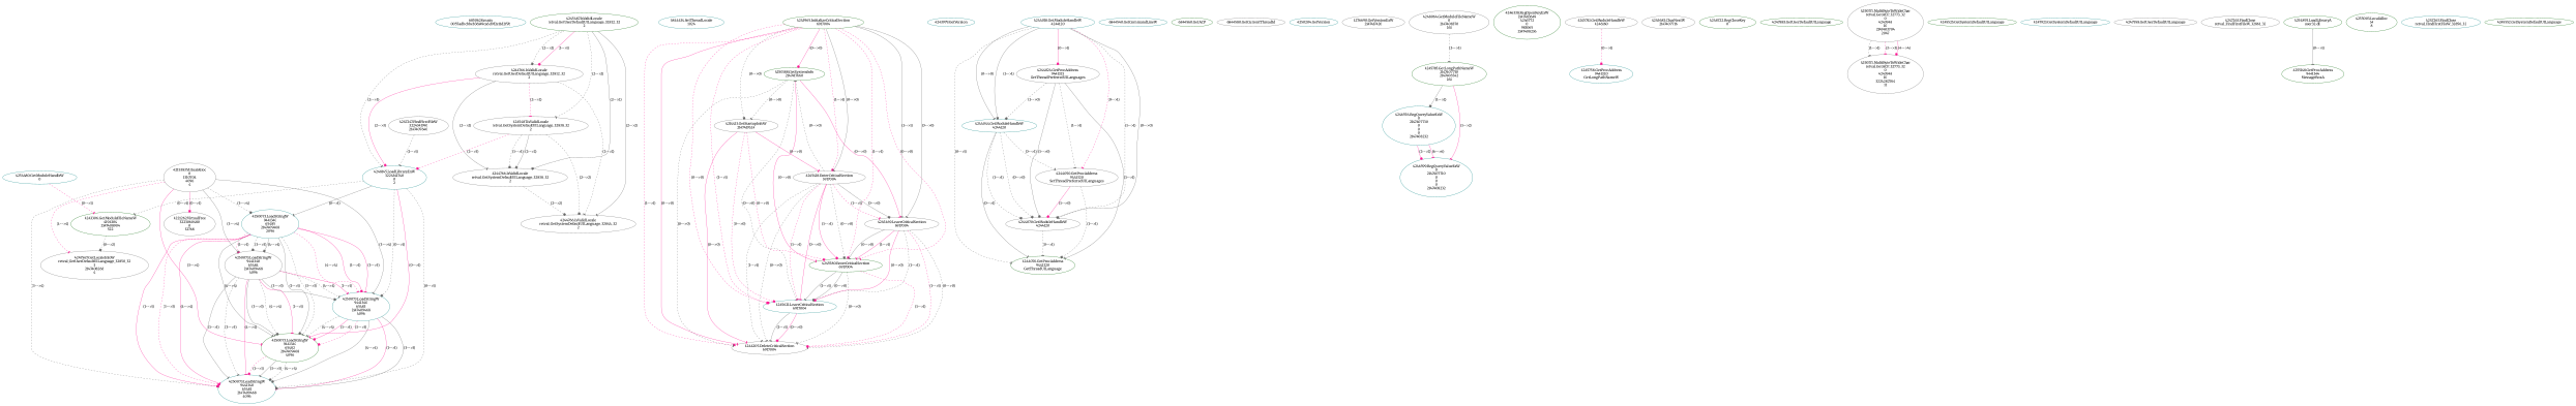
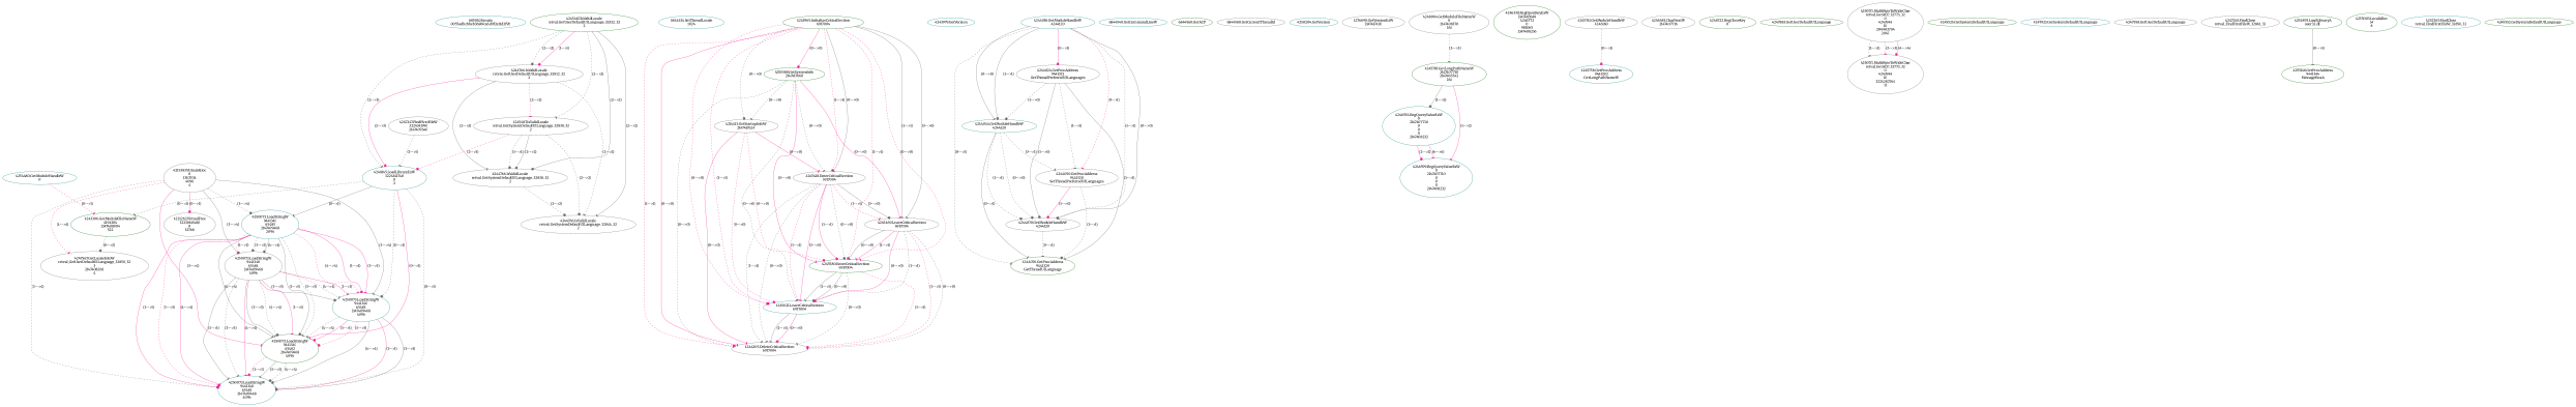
  digraph {
    fontname=Merriweather
    node [color=gray40 fontname=Merriweather]
    edge [arrowhead=tee color=gray40 fontname=Merriweather style=dashed]
    n1 [color=teal label="6850628.main\n0055adbcbbeb36149ca6d9f2e11d2f9b"]
    n2 [color=teal label="4254480.GetModuleHandleW\n0"]
    n3 [color=darkgreen label="4243306.GetModuleFileNameW\n4194304\n2147408904\n522"]
    n4 [label="4247567.GetLocaleInfoW\nretval_GetUserDefaultUILanguage_32850_32\n3\n2147408268\n4"]
    n5 [color=teal label="6844434.SetThreadLocale\n1024"]
    n6 [color=darkgreen label="4243965.InitializeCriticalSection\n6917004"]
    n7 [color=darkgreen label="4250188.GetSystemInfo\n2147417660"]
    n8 [label="4214413.GetStartupInfoW\n2147417624"]
    n9 [label="4245418.EnterCriticalSection\n6917004"]
    n10 [label="4245469.LeaveCriticalSection\n6917004"]
    n11 [color=darkgreen label="4245580.EnterCriticalSection\n6917004"]
    n12 [color=teal label="4245621.LeaveCriticalSection\n6917004"]
    n13 [label="4244205.DeleteCriticalSection\n6917004"]
    n14 [color=teal label="4243979.GetVersion\n"]
    n15 [color=teal label="4244018.GetModuleHandleW\n4244120"]
    n16 [label="4244024.GetProcAddress\n9441325\nGetThreadPreferredUILanguages"]
    n17 [color=teal label="4244044.GetModuleHandleW\n4244120"]
    n18 [label="4244050.GetProcAddress\n9441320\nSetThreadPreferredUILanguages"]
    n19 [label="4244070.GetModuleHandleW\n4244120"]
    n20 [color=darkgreen label="4244076.GetProcAddress\n9441320\nGetThreadUILanguage"]
    n21 [color=teal label="6844540.GetCommandLineW\n"]
    n22 [color=darkgreen label="6844560.GetACP\n"]
    n23 [label="6844580.GetCurrentThreadId\n"]
    n24 [color=teal label="4250204.GetVersion\n"]
    n25 [label="4276690.GetVersionExW\n2147417420"]
    n26 [label="4248064.GetModuleFileNameW\n0\n2147408370\n261"]
    n27 [color=darkgreen label="4245785.GetLongPathNameW\n2147407710\n2147406542\n261"]
    n28 [color=teal label="4246556.RegQueryValueExW\n0\n2147407710\n0\n0\n0\n2147408232"]
    n29 [color=teal label="4246599.RegQueryValueExW\n0\n2147407710\n0\n0\n0\n2147408232"]
    n30 [label="4215383.VirtualAlloc\n0\n1310704\n4096\n4"]
    n31 [color=teal label="4250073.LoadStringW\n9441340\n65485\n2147409468\n2096"]
    n32 [label="4250073.LoadStringW\n9441340\n65484\n2147409468\n4096"]
    n33 [color=teal label="4250073.LoadStringW\n9441340\n65483\n2147409468\n4096"]
    n34 [color=darkgreen label="4250073.LoadStringW\n9441340\n65482\n2147409468\n4096"]
    n35 [label="4221262.VirtualFree\n3223060480\n0\n32768"]
    n36 [color=teal label="4250073.LoadStringW\n9441340\n65481\n2147409468\n4096"]
    n37 [color=darkgreen label="4246338.RegOpenKeyExW\n2147483649\n4246772\n0\n983065\n2147408236"]
    n38 [label="4245741.GetModuleHandleW\n4246160"]
    n39 [color=teal label="4245758.GetProcAddress\n9441320\nGetLongPathNameW"]
    n40 [label="4245683.CharNextW\n2147407716"]
    n41 [color=darkgreen label="4246722.RegCloseKey\n0"]
    n42 [color=darkgreen label="4247883.GetUserDefaultUILanguage\n"]
    n43 [color=darkgreen label="4245487.IsValidLocale\nretval_GetUserDefaultUILanguage_32812_32\n2"]
    n44 [label="4244766.IsValidLocale\nretval_GetUserDefaultUILanguage_32812_32\n2"]
    n45 [label="4245487.IsValidLocale\nretval_GetSystemDefaultUILanguage_32838_32\n2"]
    n46 [color=teal label="4248145.LoadLibraryExW\n3224341740\n0\n2"]
    n47 [label="4244766.IsValidLocale\nretval_GetSystemDefaultUILanguage_32838_32\n2"]
    n48 [label="4244766.IsValidLocale\nretval_GetSystemDefaultUILanguage_32844_32\n2"]
    n49 [label="4250171.MultiByteToWideChar\nretval_GetACP_32773_32\n0\n4243948\n10\n2147403704\n2047"]
    n50 [label="4250171.MultiByteToWideChar\nretval_GetACP_32773_32\n0\n4243948\n10\n3224282764\n11"]
    n51 [color=darkgreen label="4245525.GetSystemDefaultUILanguage\n"]
    n52 [color=teal label="4247923.GetSystemDefaultUILanguage\n"]
    n53 [label="4247558.GetUserDefaultUILanguage\n"]
    n54 [label="4247247.FindFirstFileW\n3224341740\n2147407640"]
    n55 [label="4247263.FindClose\nretval_FindFirstFileW_32861_32"]
    n56 [color=darkgreen label="4254893.LoadLibraryA\nuser32.dll"]
    n57 [color=darkgreen label="4255148.GetProcAddress\n9441344\nMessageBoxA"]
    n58 [color=darkgreen label="4255003.LocalAlloc\n64\n8"]
    n59 [color=teal label="4247263.FindClose\nretval_FindFirstFileW_32856_32"]
    n60 [color=darkgreen label="4245552.GetSystemDefaultUILanguage\n"]
    n2 -> n3 [color=deeppink label="(0-->1)"]
    n3 -> n4 [arrowhead=box label="(0-->2)"]
    n6 -> n7 [arrowhead=box color=deeppink label="(0-->0)" style=solid]
    n6 -> n8 [arrowhead=box label="(0-->0)"]
    n6 -> n9 [arrowhead=box color=deeppink label="(1-->1)"]
    n6 -> n9 [label="(0-->0)" style=solid]
    n6 -> n10 [label="(1-->1)" style=solid]
    n6 -> n10 [label="(0-->0)" style=solid]
    n6 -> n11 [arrowhead=box color=deeppink label="(1-->1)"]
    n6 -> n11 [color=deeppink label="(0-->0)"]
    n6 -> n12 [arrowhead=box color=deeppink label="(1-->1)"]
    n6 -> n12 [arrowhead=box color=deeppink label="(0-->0)"]
    n6 -> n13 [arrowhead=box color=deeppink label="(1-->1)"]
    n6 -> n13 [color=deeppink label="(0-->0)" style=solid]
    n7 -> n8 [label="(0-->0)"]
-   n9 -> n7 [label="(0-->0)"]
+   n7 -> n9 [label="(0-->0)"]
    n7 -> n10 [color=deeppink label="(0-->0)" style=solid]
    n7 -> n11 [color=deeppink label="(0-->0)" style=solid]
    n7 -> n12 [label="(0-->0)"]
    n7 -> n13 [label="(0-->0)"]
    n8 -> n9 [color=deeppink label="(0-->0)" style=solid]
    n8 -> n11 [arrowhead=box color=deeppink label="(0-->0)"]
    n8 -> n12 [arrowhead=box color=deeppink label="(0-->0)"]
    n8 -> n13 [color=deeppink label="(0-->0)" style=solid]
    n9 -> n10 [color=deeppink label="(1-->1)"]
    n9 -> n10 [arrowhead=box label="(0-->0)" style=solid]
    n9 -> n11 [arrowhead=box color=deeppink label="(1-->1)" style=solid]
    n9 -> n11 [arrowhead=box label="(0-->0)"]
    n9 -> n12 [color=deeppink label="(1-->1)"]
    n9 -> n12 [color=deeppink label="(0-->0)" style=solid]
    n9 -> n13 [label="(1-->1)"]
    n9 -> n13 [label="(0-->0)"]
    n10 -> n11 [color=deeppink label="(1-->1)" style=solid]
    n10 -> n11 [label="(0-->0)" style=solid]
    n10 -> n12 [arrowhead=box label="(1-->1)"]
    n10 -> n12 [arrowhead=box color=deeppink label="(0-->0)" style=solid]
    n10 -> n13 [color=deeppink label="(1-->1)"]
    n10 -> n13 [label="(0-->0)"]
    n11 -> n12 [label="(1-->1)" style=solid]
    n11 -> n12 [label="(0-->0)" style=solid]
    n11 -> n13 [arrowhead=box color=deeppink label="(1-->1)"]
    n11 -> n13 [label="(0-->0)"]
    n12 -> n13 [label="(1-->1)" style=solid]
    n12 -> n13 [arrowhead=box color=deeppink label="(0-->0)" style=solid]
    n15 -> n16 [arrowhead=box color=deeppink label="(0-->1)" style=solid]
    n15 -> n17 [arrowhead=box label="(1-->1)" style=solid]
    n15 -> n17 [label="(0-->0)" style=solid]
    n15 -> n18 [color=deeppink label="(0-->1)"]
    n15 -> n19 [label="(1-->1)"]
    n15 -> n19 [arrowhead=box label="(0-->0)" style=solid]
    n15 -> n20 [label="(0-->1)"]
    n16 -> n17 [arrowhead=box label="(1-->0)"]
    n16 -> n18 [label="(1-->1)"]
    n16 -> n19 [arrowhead=box label="(1-->0)" style=solid]
    n16 -> n20 [label="(1-->1)" style=solid]
    n17 -> n18 [label="(0-->1)"]
    n17 -> n19 [arrowhead=box label="(1-->1)"]
    n17 -> n19 [arrowhead=box label="(0-->0)"]
    n17 -> n20 [label="(0-->1)" style=solid]
    n18 -> n19 [arrowhead=box color=deeppink label="(1-->0)" style=solid]
    n18 -> n20 [arrowhead=box label="(1-->1)"]
    n19 -> n20 [label="(0-->1)"]
    n26 -> n27 [label="(3-->3)"]
    n27 -> n28 [arrowhead=box label="(1-->2)" style=solid]
    n27 -> n29 [color=deeppink label="(1-->2)" style=solid]
    n28 -> n29 [arrowhead=box color=deeppink label="(2-->2)" style=solid]
    n28 -> n29 [color=deeppink label="(6-->6)" style=solid]
    n30 -> n4 [color=deeppink label="(4-->4)"]
    n30 -> n31 [arrowhead=box label="(3-->4)"]
    n30 -> n32 [arrowhead=box label="(3-->4)" style=solid]
    n30 -> n33 [label="(3-->4)" style=solid]
    n30 -> n34 [color=deeppink label="(3-->4)" style=solid]
    n30 -> n35 [arrowhead=box color=deeppink label="(0-->1)" style=solid]
    n30 -> n36 [arrowhead=box label="(3-->4)"]
    n31 -> n32 [color=deeppink label="(1-->1)"]
    n31 -> n32 [arrowhead=box label="(3-->3)"]
    n31 -> n32 [arrowhead=box label="(4-->4)" style=solid]
    n31 -> n33 [arrowhead=box color=deeppink label="(1-->1)" style=solid]
    n31 -> n33 [color=deeppink label="(3-->3)" style=solid]
    n31 -> n33 [color=deeppink label="(4-->4)"]
    n31 -> n34 [arrowhead=box label="(1-->1)" style=solid]
    n31 -> n34 [label="(3-->3)"]
    n31 -> n34 [label="(4-->4)" style=solid]
    n31 -> n36 [arrowhead=box color=deeppink label="(1-->1)" style=solid]
    n31 -> n36 [arrowhead=box color=deeppink label="(3-->3)"]
    n31 -> n36 [color=deeppink label="(4-->4)" style=solid]
    n32 -> n33 [color=deeppink label="(1-->1)" style=solid]
    n32 -> n33 [arrowhead=box label="(3-->3)" style=solid]
    n32 -> n33 [label="(4-->4)"]
    n32 -> n34 [color=deeppink label="(1-->1)" style=solid]
    n32 -> n34 [label="(3-->3)" style=solid]
    n32 -> n34 [arrowhead=box label="(4-->4)"]
    n32 -> n36 [label="(1-->1)" style=solid]
    n32 -> n36 [label="(3-->3)"]
    n32 -> n36 [color=deeppink label="(4-->4)" style=solid]
    n33 -> n34 [arrowhead=box color=deeppink label="(1-->1)" style=solid]
    n33 -> n34 [arrowhead=box color=deeppink label="(3-->3)"]
    n33 -> n34 [label="(4-->4)"]
    n33 -> n36 [color=deeppink label="(1-->1)" style=solid]
    n33 -> n36 [arrowhead=box label="(3-->3)" style=solid]
    n33 -> n36 [arrowhead=box label="(4-->4)" style=solid]
    n34 -> n36 [arrowhead=box color=deeppink label="(1-->1)"]
    n34 -> n36 [label="(3-->3)" style=solid]
    n34 -> n36 [arrowhead=box label="(4-->4)"]
    n38 -> n39 [arrowhead=box color=deeppink label="(0-->1)"]
    n43 -> n44 [arrowhead=box color=deeppink label="(1-->1)" style=solid]
    n43 -> n44 [arrowhead=box label="(2-->2)"]
    n43 -> n45 [label="(2-->2)"]
    n43 -> n46 [label="(2-->3)"]
    n43 -> n47 [arrowhead=box label="(2-->2)" style=solid]
    n43 -> n48 [label="(2-->2)" style=solid]
    n44 -> n45 [color=deeppink label="(2-->2)"]
    n44 -> n46 [arrowhead=box color=deeppink label="(2-->3)" style=solid]
    n44 -> n47 [label="(2-->2)" style=solid]
    n44 -> n48 [label="(2-->2)"]
    n45 -> n46 [arrowhead=box color=deeppink label="(2-->3)"]
    n45 -> n47 [arrowhead=box label="(1-->1)"]
    n45 -> n47 [arrowhead=box label="(2-->2)" style=solid]
    n45 -> n48 [arrowhead=box label="(2-->2)"]
    n46 -> n3 [label="(0-->1)"]
    n46 -> n31 [label="(0-->1)" style=solid]
    n46 -> n33 [arrowhead=box label="(0-->1)"]
    n46 -> n34 [color=deeppink label="(0-->1)" style=solid]
    n46 -> n36 [label="(0-->1)"]
    n47 -> n48 [arrowhead=box label="(2-->2)"]
    n49 -> n50 [label="(1-->1)"]
    n49 -> n50 [color=deeppink label="(3-->3)"]
    n49 -> n50 [arrowhead=box color=deeppink label="(4-->4)" style=solid]
    n54 -> n46 [label="(1-->1)"]
    n56 -> n57 [label="(0-->1)" style=solid]
  }
